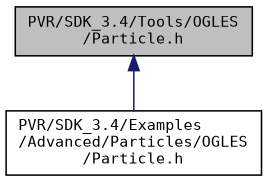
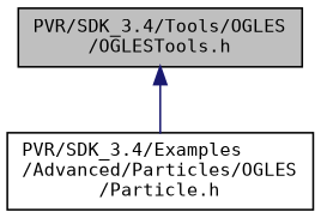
  digraph {
    fontname="DejaVu Sans Mono"
    node [color=black fontname="DejaVu Sans Mono" fontsize=10 shape=record style=filled]
-   n1 [fillcolor=grey75 fontcolor=black height=0.2 label="PVR/SDK_3.4/Tools/OGLES\l/Particle.h" width=0.4]
+   n1 [fillcolor=grey75 fontcolor=black height=0.2 label="PVR/SDK_3.4/Tools/OGLES\l/OGLESTools.h" width=0.4]
    n2 [fillcolor=white height=0.2 label="PVR/SDK_3.4/Examples\l/Advanced/Particles/OGLES\l/Particle.h" width=0.4]
    n1 -> n2 [color=midnightblue dir=back fontname="DejaVu Sans Mono" fontsize=10 labelfontname=Helvetica labelfontsize=10 style=solid]
  }
